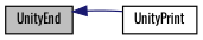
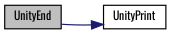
  digraph {
    rankdir=LR
    fontname=Oswald
    node [color=black fontname=Oswald fontsize=10 shape=record style=filled]
    n1 [fillcolor=grey75 fontcolor=black height=0.2 label=UnityEnd width=0.4]
    n2 [fillcolor=white height=0.2 label=UnityPrint width=0.4]
-   n2 -> n1 [color=midnightblue fontname=Oswald fontsize=10 labelfontname=Helvetica labelfontsize=10 style=solid]
+   n1 -> n2 [color=midnightblue fontname=Oswald fontsize=10 labelfontname=Helvetica labelfontsize=10 style=solid]
  }
